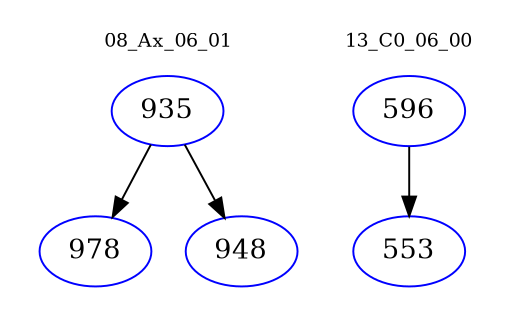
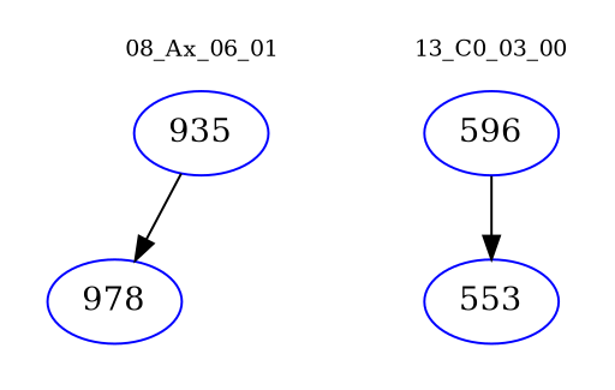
  digraph {
    node [color=blue]
    edge [color=black]
    n1 [label=935]
    n2 [label=978]
-   n3 [label=948]
    n4 [label=596]
    n5 [label=553]
    subgraph cluster_1 {
      color=white
      fontsize=10
      label="08_Ax_06_01"
      n1
      n2
-     n3
    }
    subgraph cluster_2 {
      color=white
      fontsize=10
-     label="13_C0_06_00"
+     label="13_C0_03_00"
      n4
      n5
    }
    n1 -> n2
-   n1 -> n3
    n4 -> n5
  }
